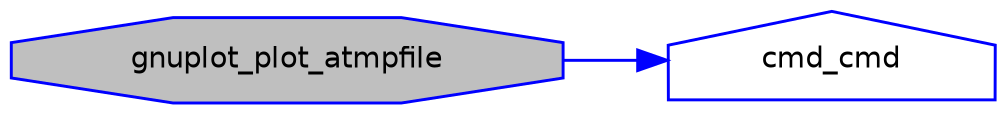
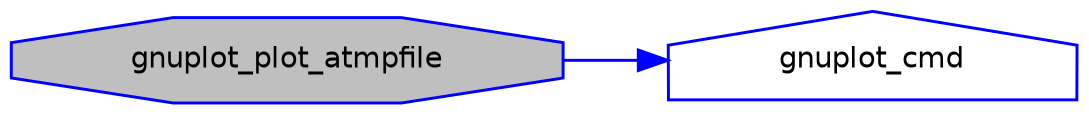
  digraph {
    rankdir=LR
    fontname="DejaVu Sans"
    node [color=blue fontname="DejaVu Sans" fontsize=10 style=filled]
    n1 [fillcolor=grey75 fontcolor=black height=0.2 label=gnuplot_plot_atmpfile shape=octagon width=0.4]
-   n2 [fillcolor=white height=0.2 label=cmd_cmd shape=house width=0.4]
+   n2 [fillcolor=white height=0.2 label=gnuplot_cmd shape=house width=0.4]
    n1 -> n2 [color=blue fontname="DejaVu Sans" fontsize=10 labelfontname=Helvetica labelfontsize=10 style=solid]
  }
